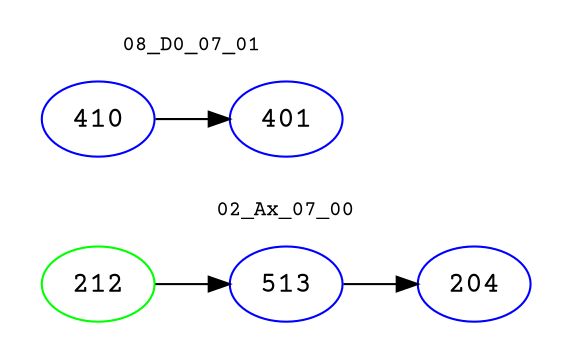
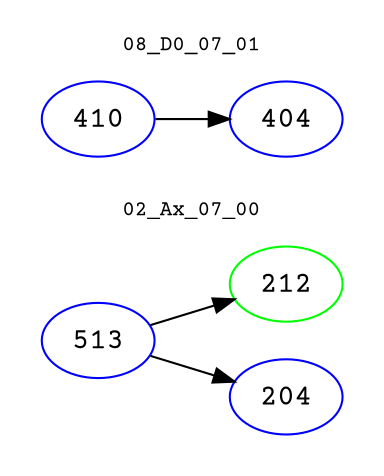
  digraph {
    fontname="Courier Prime"
    rankdir=LR
    node [color=blue fontname="Courier Prime"]
    edge [color=black fontname="Courier Prime"]
    n1 [label=513]
    n2 [label=204]
    n3 [color=green label=212]
    n4 [label=410]
-   n5 [label=401]
+   n5 [label=404]
    subgraph cluster_1 {
      color=white
      fontsize=10
      label="02_Ax_07_00"
      n1
      n2
      n3
    }
    subgraph cluster_2 {
      color=white
      fontsize=10
      label="08_D0_07_01"
      n4
      n5
    }
    n1 -> n2
-   n3 -> n1
+   n1 -> n3
    n4 -> n5
  }
